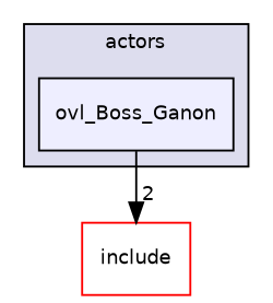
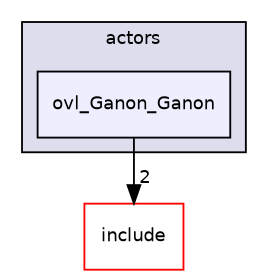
  digraph {
    compound=true
    node [fontname=Helvetica fontsize=10 shape=box style=filled]
-   n1 [fillcolor="#eeeeff" label=ovl_Boss_Ganon pencolor=black]
+   n1 [fillcolor="#eeeeff" label=ovl_Ganon_Ganon pencolor=black]
    n2 [color=red fillcolor=white label=include]
    subgraph cluster_1 {
      bgcolor="#ddddee"
      fontname=Helvetica
      fontsize=10
      label=actors
      pencolor=black
      n1
    }
    n1 -> n2 [headlabel=2 labeldistance=1.5 labelfontname=Helvetica labelfontsize=10]
  }
